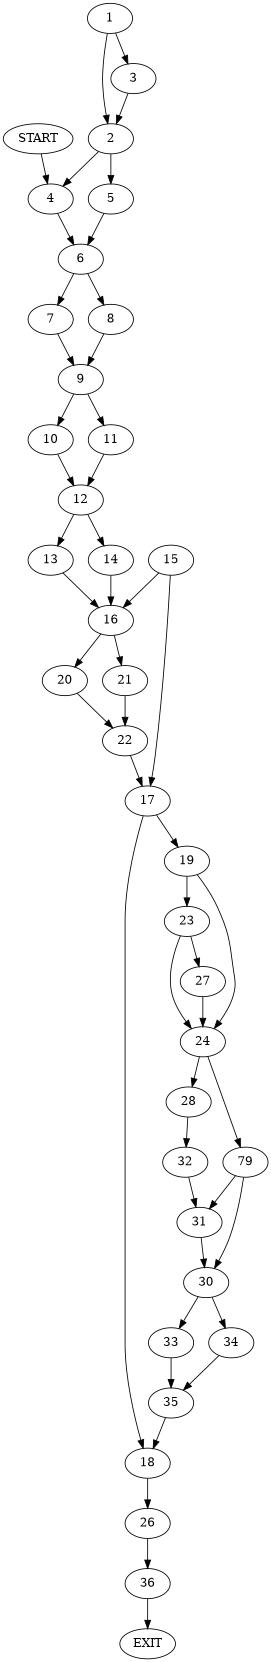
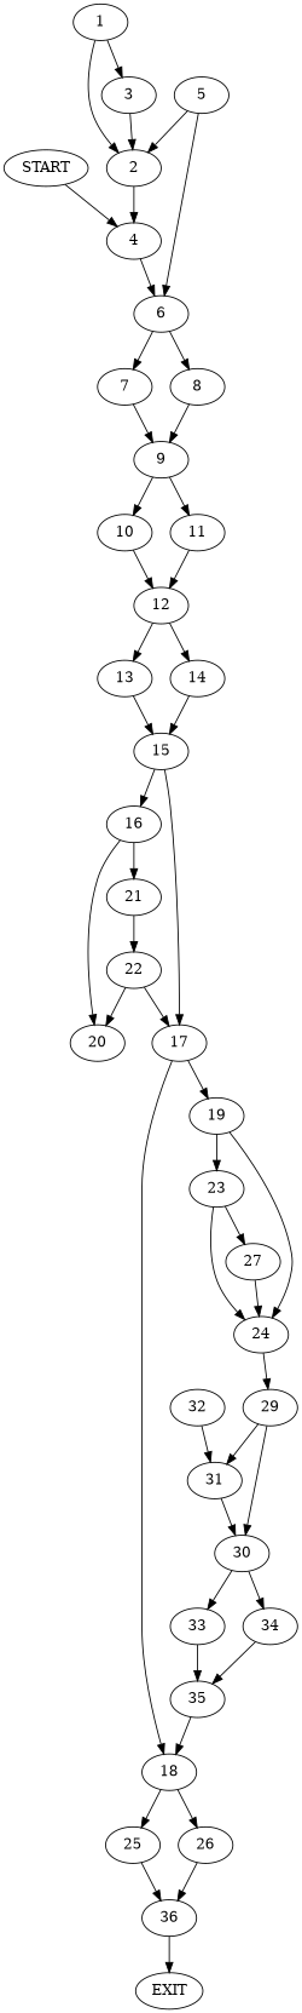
  digraph {
    n1 [label=START]
    4
    1
    2
    3
    n6 [label=EXIT]
    5
    6
    7
    8
    9
    10
    11
    12
    13
    14
    15
    16
    17
    20
    21
    18
    19
    22
+   25
    26
    23
    24
    36
    27
-   28
-   29 [label=79]
+   29
    32
    31
    30
    33
    34
    35
    n1 -> 4
    4 -> 6
    1 -> 2
    1 -> 3
    2 -> 4
-   2 -> 5
+   5 -> 2
    3 -> 2
    5 -> 6
    6 -> 7
    6 -> 8
    7 -> 9
    8 -> 9
    9 -> 10
    9 -> 11
    10 -> 12
    11 -> 12
    12 -> 13
    12 -> 14
-   13 -> 16
-   14 -> 16
+   13 -> 15
+   14 -> 15
    15 -> 16
    15 -> 17
    16 -> 20
    16 -> 21
    17 -> 18
    17 -> 19
-   20 -> 22
+   22 -> 20
    21 -> 22
+   18 -> 25
    18 -> 26
    19 -> 23
    19 -> 24
    22 -> 17
+   25 -> 36
    26 -> 36
    23 -> 24
    23 -> 27
-   24 -> 28
    24 -> 29
    36 -> n6
    27 -> 24
-   28 -> 32
    29 -> 31
    29 -> 30
    32 -> 31
    31 -> 30
    30 -> 33
    30 -> 34
    33 -> 35
    34 -> 35
    35 -> 18
  }
